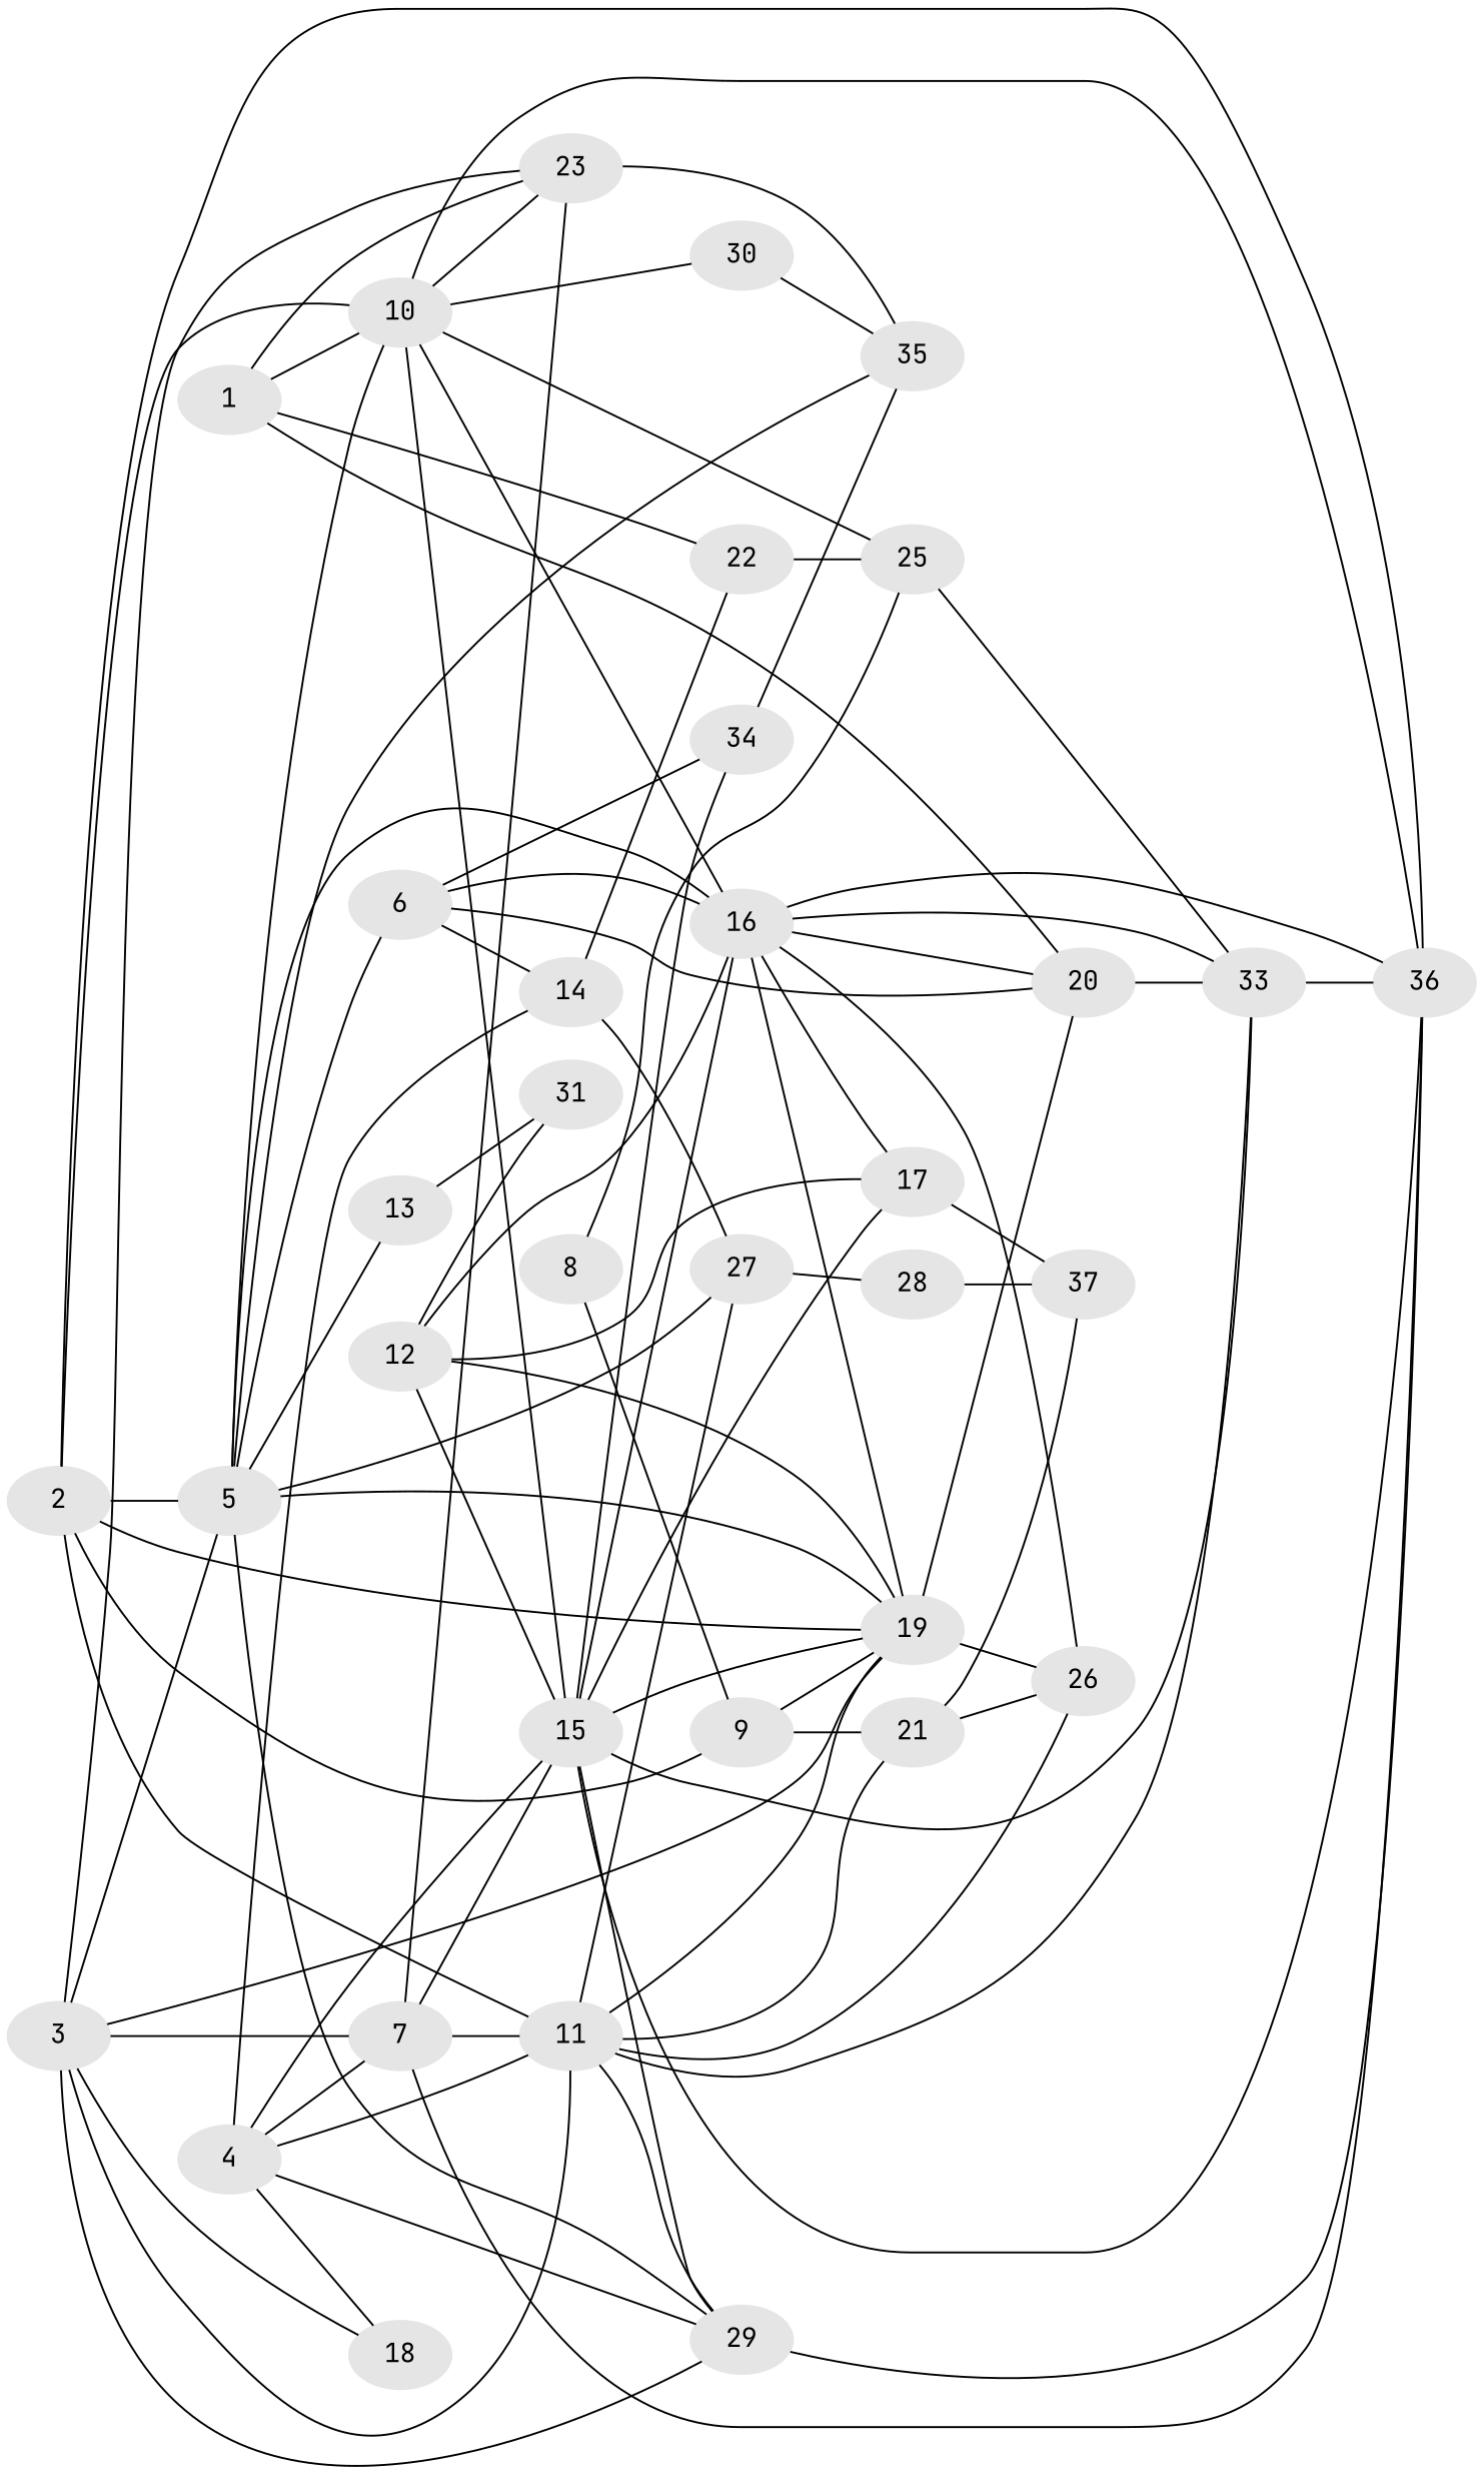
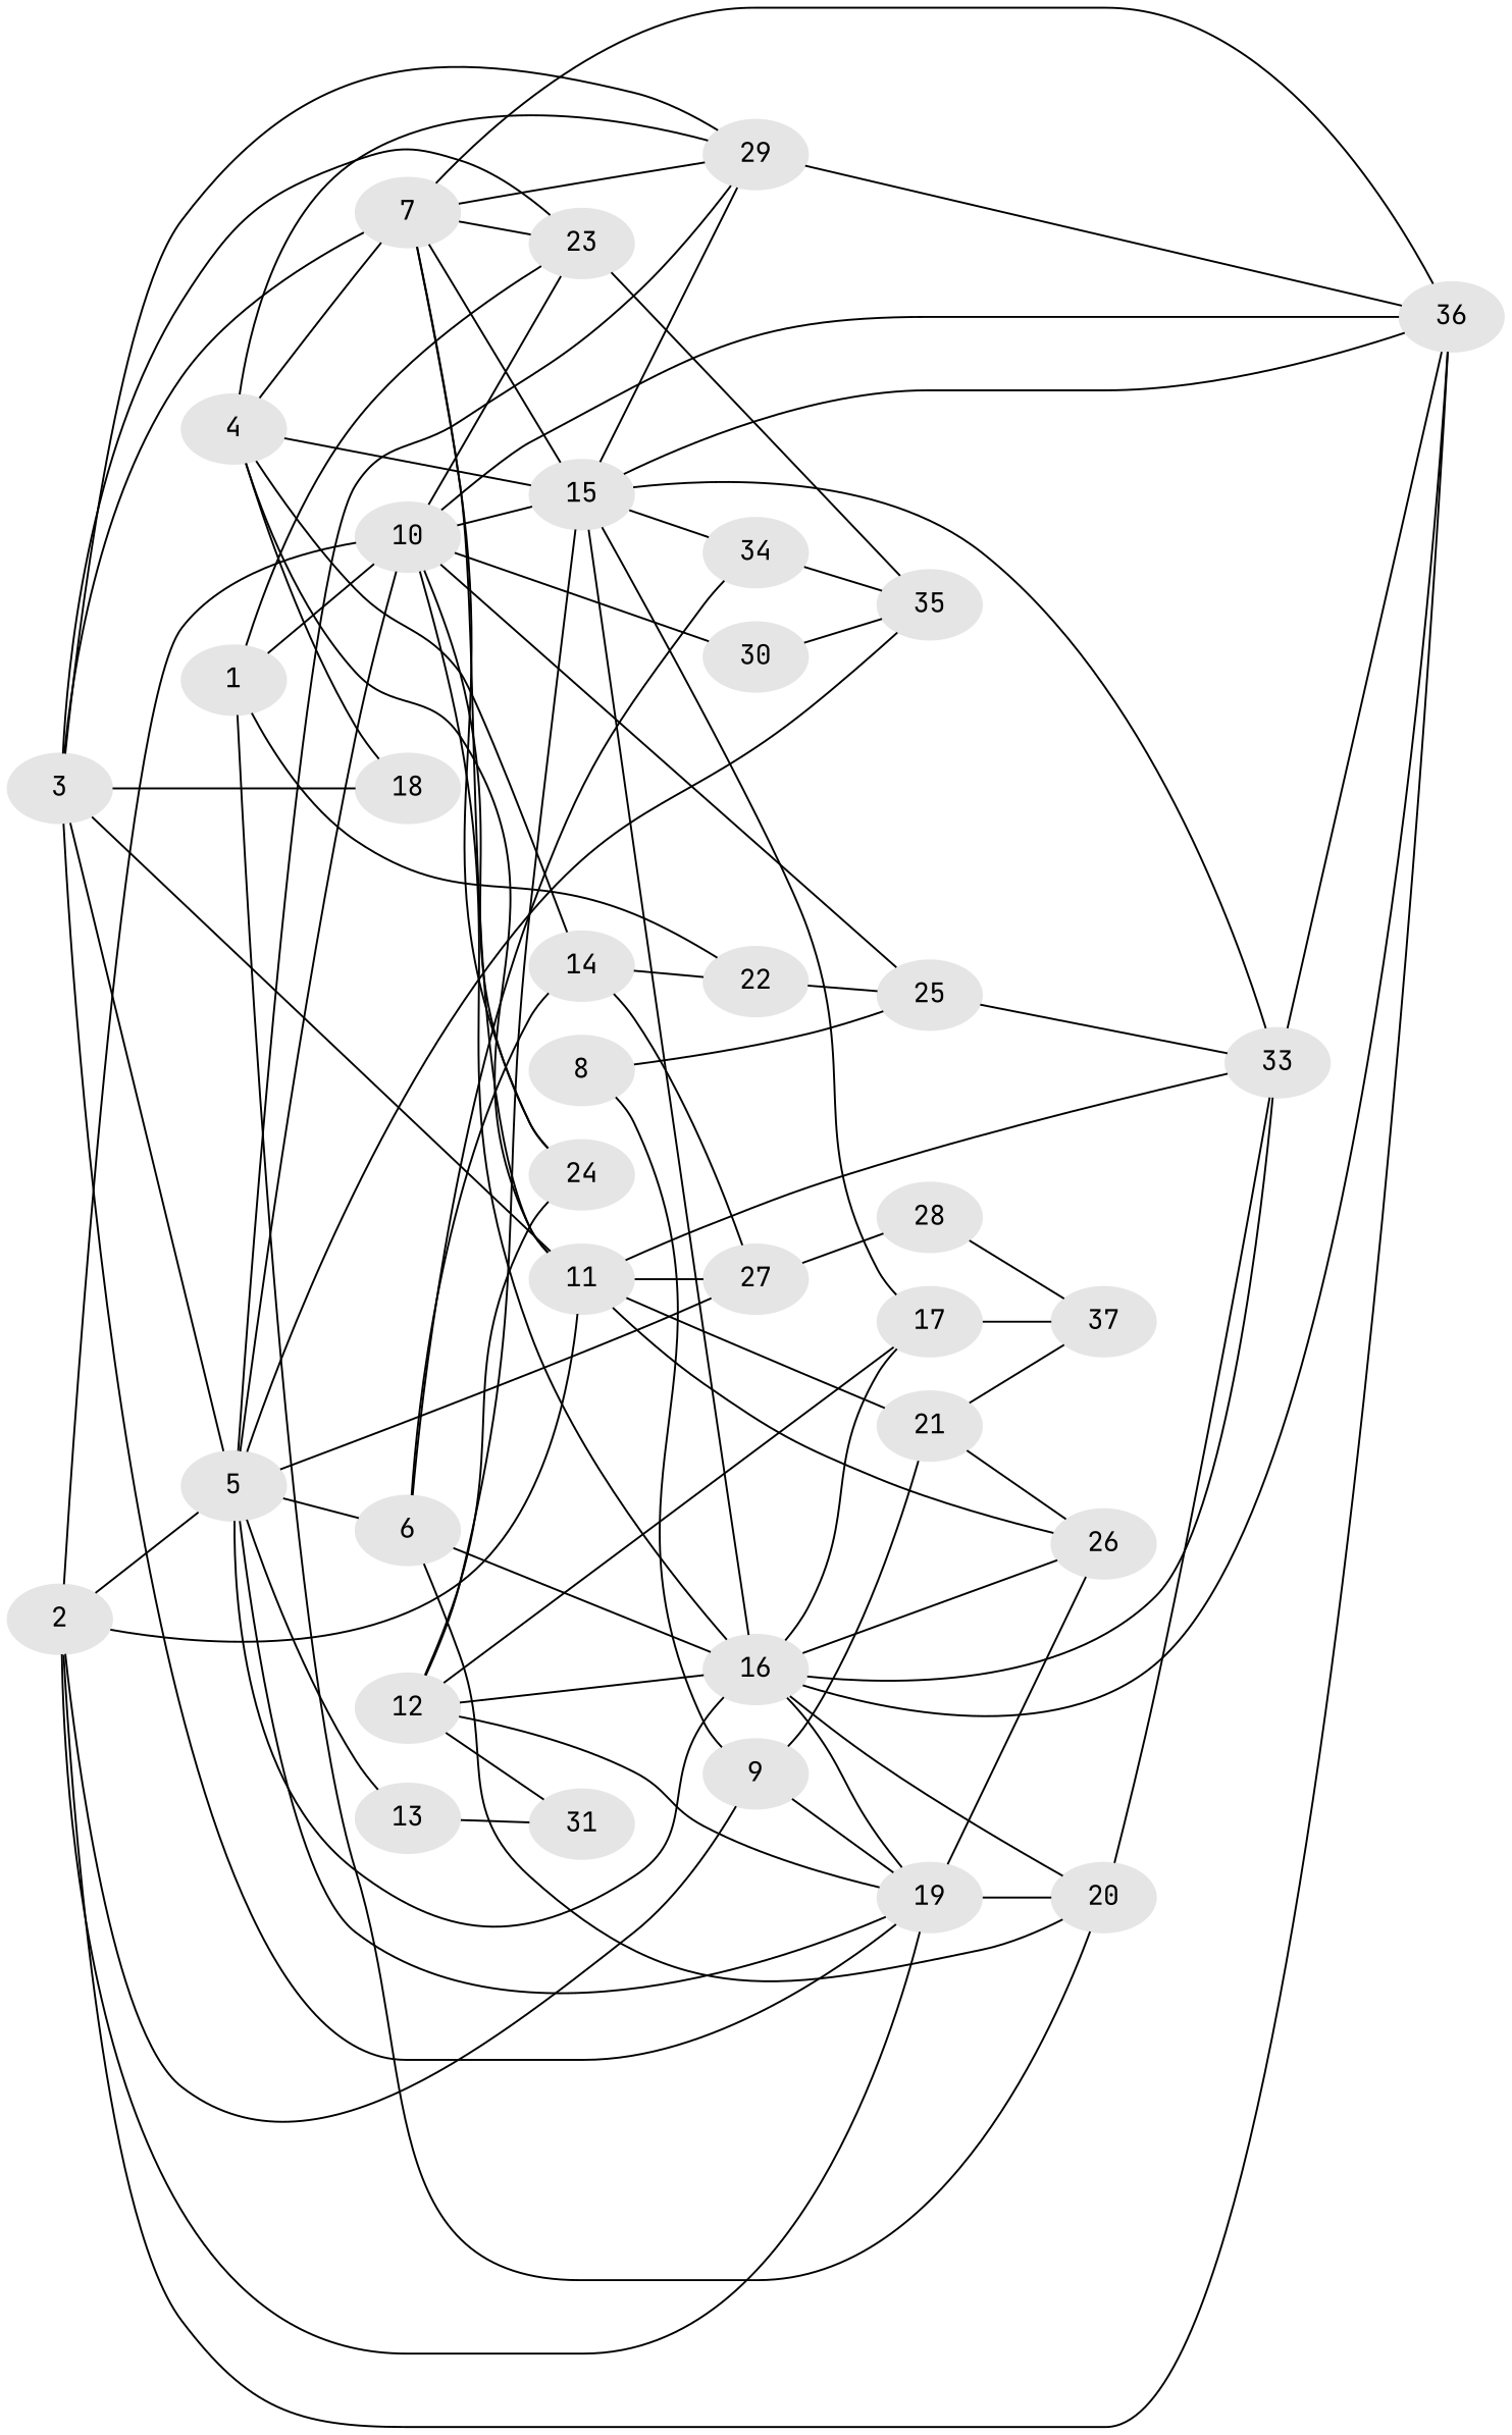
  graph {
    fontname="JetBrains Mono"
    rankdir=LR
    node [color=gray90 fontname="JetBrains Mono" style=filled]
    edge [fontname="JetBrains Mono" weight=1.0]
    1
    10
    20
    22
    23
    36
    15
    16
+   24
    25
    30
    33
    35
    2
    5
    9
    11
    19
    29
    6
    13
    27
    21
    26
    3
    7
    18
    4
    14
    34
    17
    31
    28
    8
    37
    12
    1 -- 10
    1 -- 20
    1 -- 22
    1 -- 23
    10 -- 23
    10 -- 36 [weight=2.0]
    10 -- 15
    10 -- 16
+   10 -- 24
    10 -- 25
    10 -- 30
    20 -- 33
    22 -- 25
    23 -- 35
    15 -- 36
    15 -- 16
    15 -- 33
-   15 -- 19
    15 -- 29 [weight=2.0]
    15 -- 34 [weight=2.0]
    15 -- 17
    16 -- 20
    16 -- 36
    16 -- 33
    16 -- 19
    16 -- 26
    16 -- 17
    25 -- 33
    30 -- 35
    33 -- 36
    2 -- 10
    2 -- 36
    2 -- 5 [weight=2.0]
    2 -- 9
    2 -- 11
    2 -- 19
    5 -- 10
    5 -- 16
    5 -- 35
    5 -- 19
    5 -- 29
    5 -- 6
    5 -- 13
    5 -- 27 [weight=2.0]
    9 -- 19
    9 -- 21
    11 -- 33
-   11 -- 19 [weight=2.0]
-   11 -- 29 [weight=2.0]
+   7 -- 29 [weight=2.0]
    11 -- 27
    11 -- 21
    11 -- 26
    19 -- 20
    19 -- 26
    29 -- 36
    6 -- 20
    6 -- 16
    6 -- 14
    6 -- 34
    13 -- 31
    27 -- 28
    21 -- 26
    21 -- 37
    3 -- 23 [weight=2.0]
    3 -- 5
    3 -- 11 [weight=2.0]
    3 -- 19
    3 -- 29
    3 -- 7
    3 -- 18
    7 -- 23
    7 -- 36 [weight=2.0]
    7 -- 15 [weight=2.0]
+   7 -- 24
    7 -- 11
    4 -- 15
    4 -- 11
    4 -- 29
    4 -- 7
    4 -- 18
    4 -- 14
    14 -- 22
    14 -- 27
    34 -- 35
    17 -- 37
    28 -- 37
    8 -- 25
    8 -- 9
    12 -- 15
    12 -- 16
+   12 -- 24
    12 -- 19
    12 -- 17
    12 -- 31
  }
